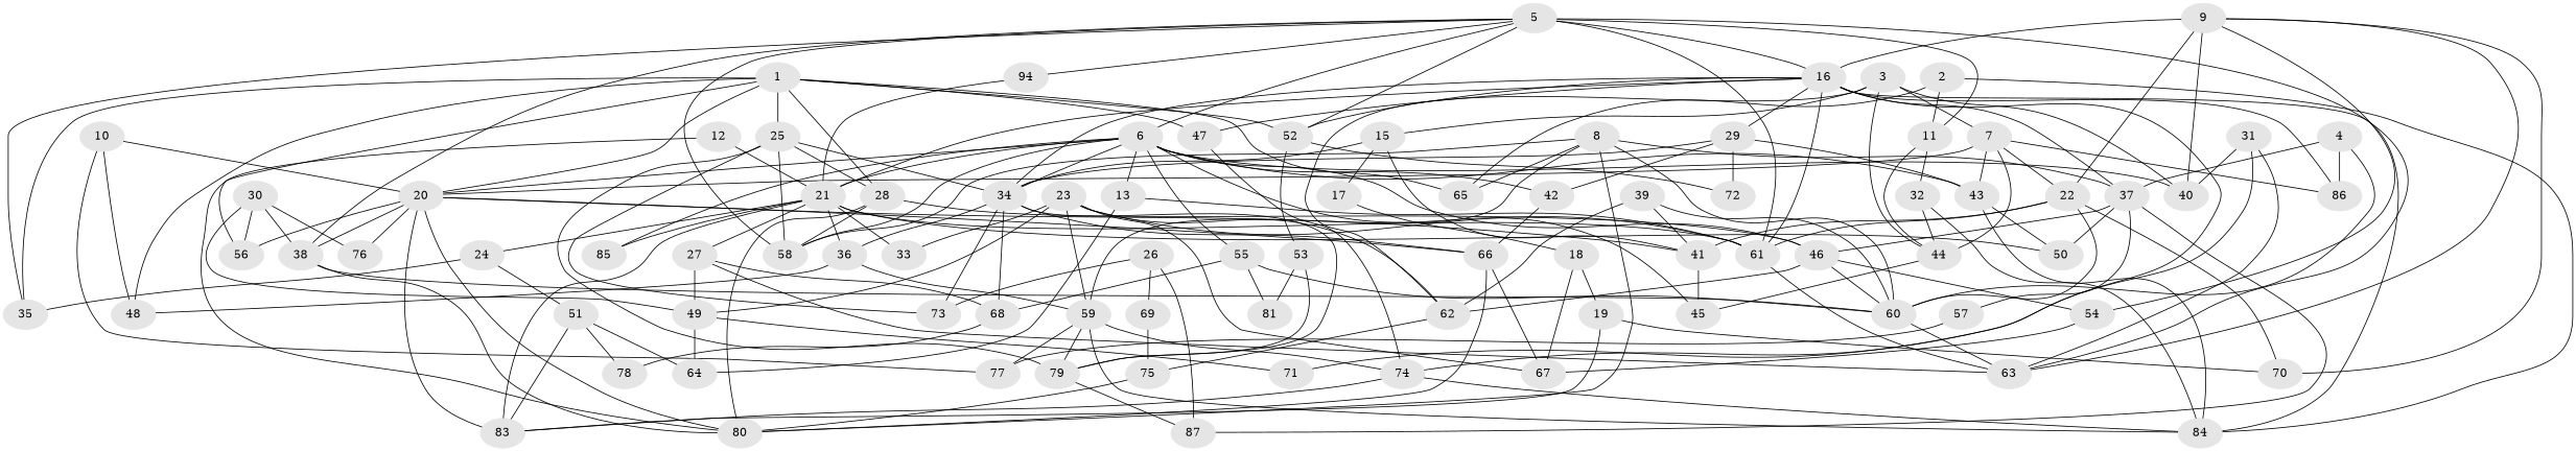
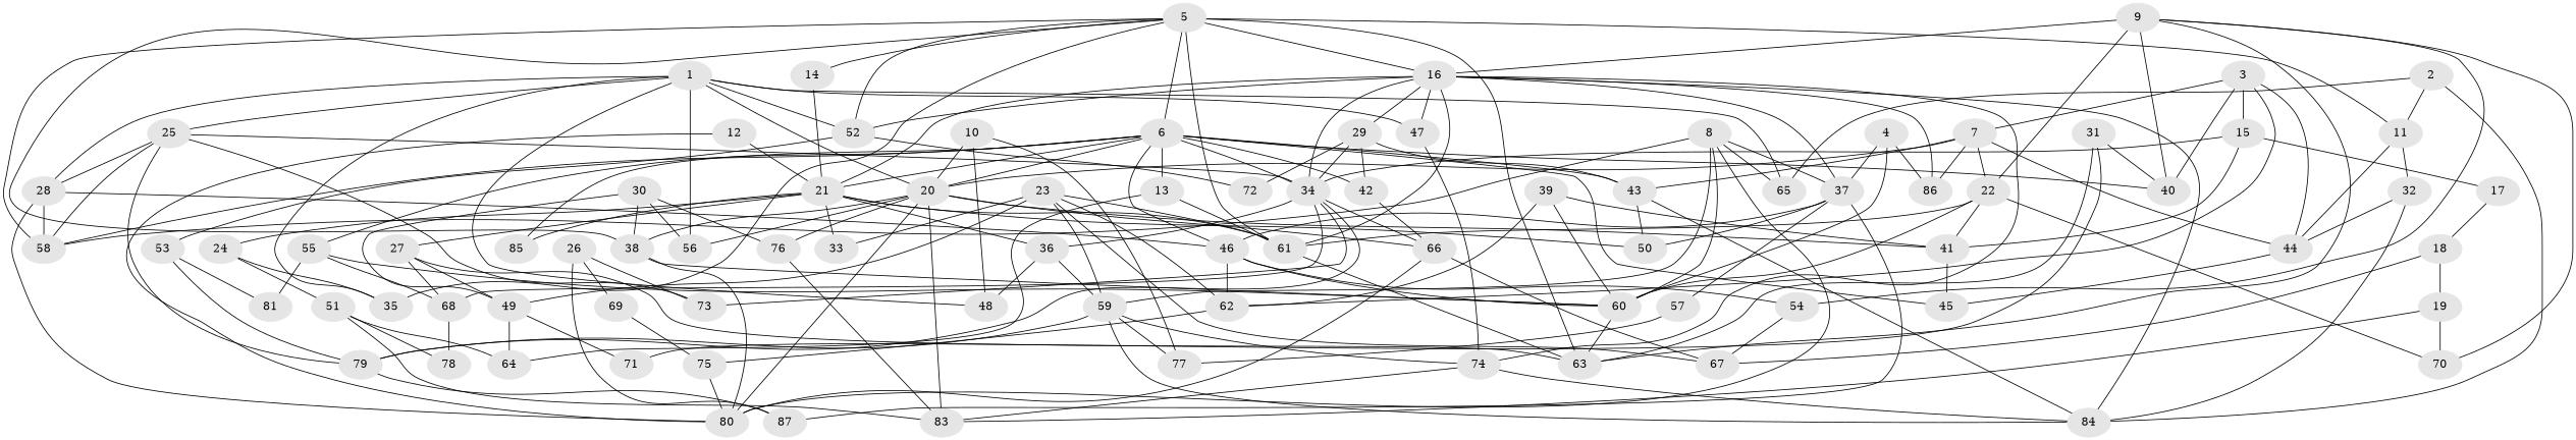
  graph {
    node [color=gray90 style=filled]
    edge [weight=1.0]
    1
    20
    25
    28
    35
    47
    48
    52
    56
    65
    38
    80
    41
    83
    66
    76
    58
    34
    73
    79
    46
    74
    72
    53
    2
    84
    11
    10
    77
    3
    7
    15
    40
    44
    62
    86
    43
    22
    17
    45
    75
    4
    37
    60
    50
    n46 [label=87]
    57
    63
    5
    6
-   14 [label=94]
+   14
    16
    61
    13
    21
    42
    55
    85
    32
    29
    64
    24
    27
    33
    36
    68
    54
    81
    70
    8
    59
    9
    67
    12
    18
    19
    51
    49
    23
    71
    78
    26
    69
    30
    31
    39
    1 -- 20
    1 -- 25
    1 -- 28
    1 -- 35
    1 -- 47
    1 -- 48
    1 -- 52
    1 -- 56
    1 -- 65
    20 -- 56
    20 -- 38
    20 -- 80
    20 -- 41
    20 -- 83 [weight=2.0]
    20 -- 66
    20 -- 76
    25 -- 28
    25 -- 58
    25 -- 34
    25 -- 73
    25 -- 79
    28 -- 80
    28 -- 58
    28 -- 46
    47 -- 74
    52 -- 72
    52 -- 53
    38 -- 80
    38 -- 60
    41 -- 45
    66 -- 80
    66 -- 67
-   21 -- 83
+   76 -- 83
    34 -- 66
    34 -- 73
    34 -- 79
    34 -- 36 [weight=2.0]
    34 -- 68
    79 -- n46
    46 -- 62
    46 -- 60
    46 -- 54
    74 -- 83
    74 -- 84
    53 -- 79
    53 -- 81
    2 -- 65
    2 -- 84
    2 -- 11
    11 -- 44
    11 -- 32
    10 -- 20
    10 -- 48
    10 -- 77
    3 -- 7
    3 -- 15
    3 -- 40
    3 -- 44
    3 -- 62
    7 -- 20
    7 -- 44
    7 -- 86
    7 -- 43
    7 -- 22
    15 -- 41
    15 -- 34
    15 -- 17
    44 -- 45
    62 -- 75
    43 -- 84
    43 -- 50
    22 -- 41
    22 -- 60 [weight=2.0]
    22 -- 61
    22 -- 70
    17 -- 18
    75 -- 80
    4 -- 86
    4 -- 37
    4 -- 60
    37 -- 46
    37 -- 50
    37 -- n46
    37 -- 57
    60 -- 63
    57 -- 77
    5 -- 35
    5 -- 52
    5 -- 38
    5 -- 58
    5 -- 11
    5 -- 63
    5 -- 6
    5 -- 14
    5 -- 16
    5 -- 61 [weight=3.0]
    6 -- 20
    6 -- 58
    6 -- 34
    6 -- 46
    6 -- 40
    6 -- 43
    6 -- 45 [weight=2.0]
    6 -- 13
    6 -- 21
    6 -- 42
    6 -- 55
    6 -- 85
    14 -- 21
    16 -- 47
    16 -- 52
    16 -- 34
    16 -- 74
    16 -- 84
    16 -- 86
    16 -- 37
    16 -- 61
    16 -- 21
    16 -- 29
    61 -- 63
    13 -- 61
    13 -- 64
    21 -- 50
    21 -- 61
    21 -- 85 [weight=2.0]
    21 -- 24
    21 -- 27
    21 -- 33
    21 -- 36
    42 -- 66
    55 -- 60
    55 -- 68
    55 -- 81
    32 -- 84
    32 -- 44
    29 -- 34
    29 -- 72
    29 -- 43
    29 -- 42
    24 -- 35
    24 -- 51
    27 -- 63
    27 -- 68
    27 -- 49
    36 -- 48
    36 -- 59
    68 -- 78
    54 -- 67
    8 -- 65
    8 -- 80
    8 -- 58
    8 -- 37
    8 -- 60 [weight=2.0]
    8 -- 59
    59 -- 79
    59 -- 74
    59 -- 84
    59 -- 77
    9 -- 40
    9 -- 22 [weight=2.0]
    9 -- 63
    9 -- 16
    9 -- 54
    9 -- 70
    12 -- 80
    12 -- 21
    18 -- 67
    18 -- 19
    19 -- 83
    19 -- 70
    51 -- 83
    51 -- 64
    51 -- 78
    49 -- 64
    49 -- 71
    23 -- 62
    23 -- 61
    23 -- 33
    23 -- 59
    23 -- 67
    23 -- 49
    26 -- 73
    26 -- n46
    26 -- 69
    69 -- 75
    30 -- 56
    30 -- 38
    30 -- 76
    30 -- 49
    31 -- 40
    31 -- 63
    31 -- 71
    39 -- 41
    39 -- 62
    39 -- 60
  }
